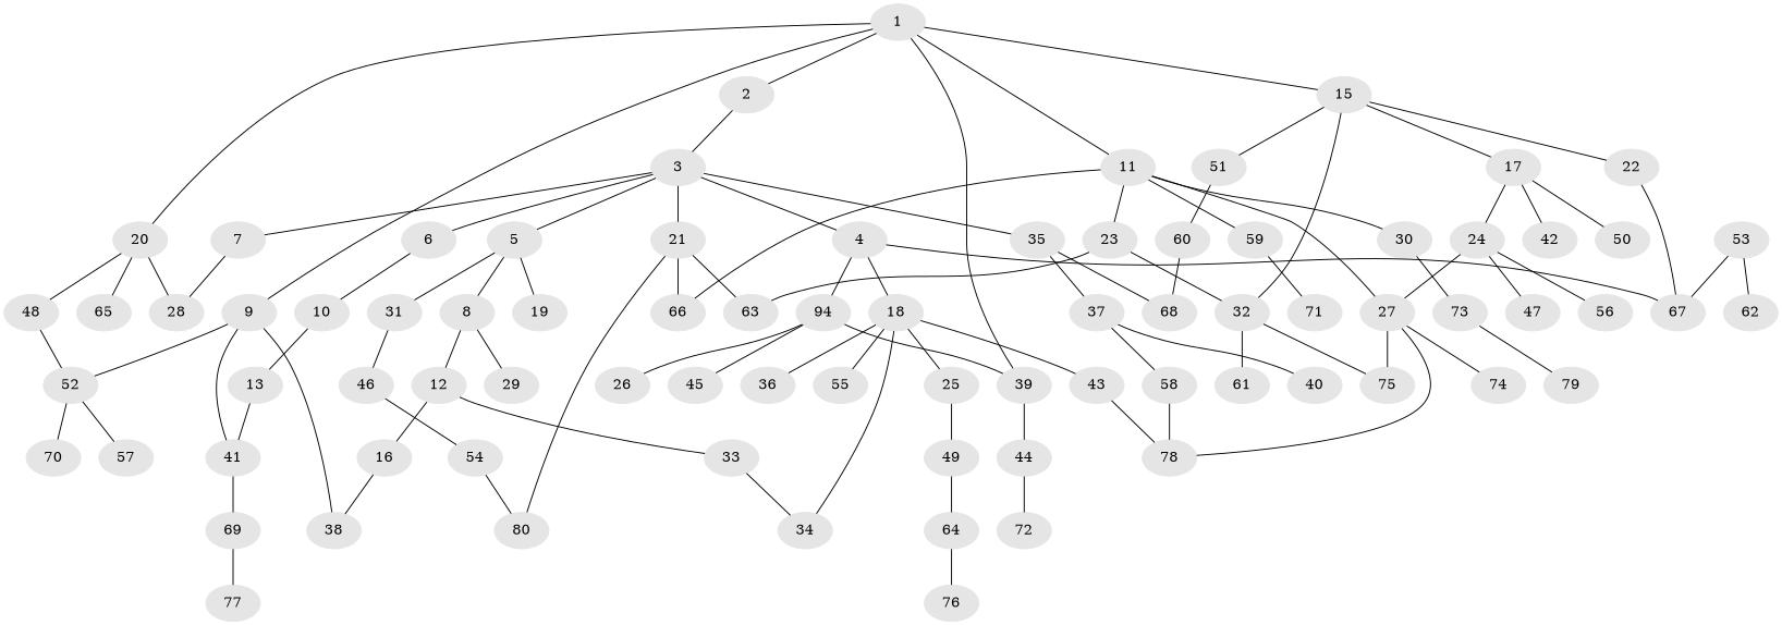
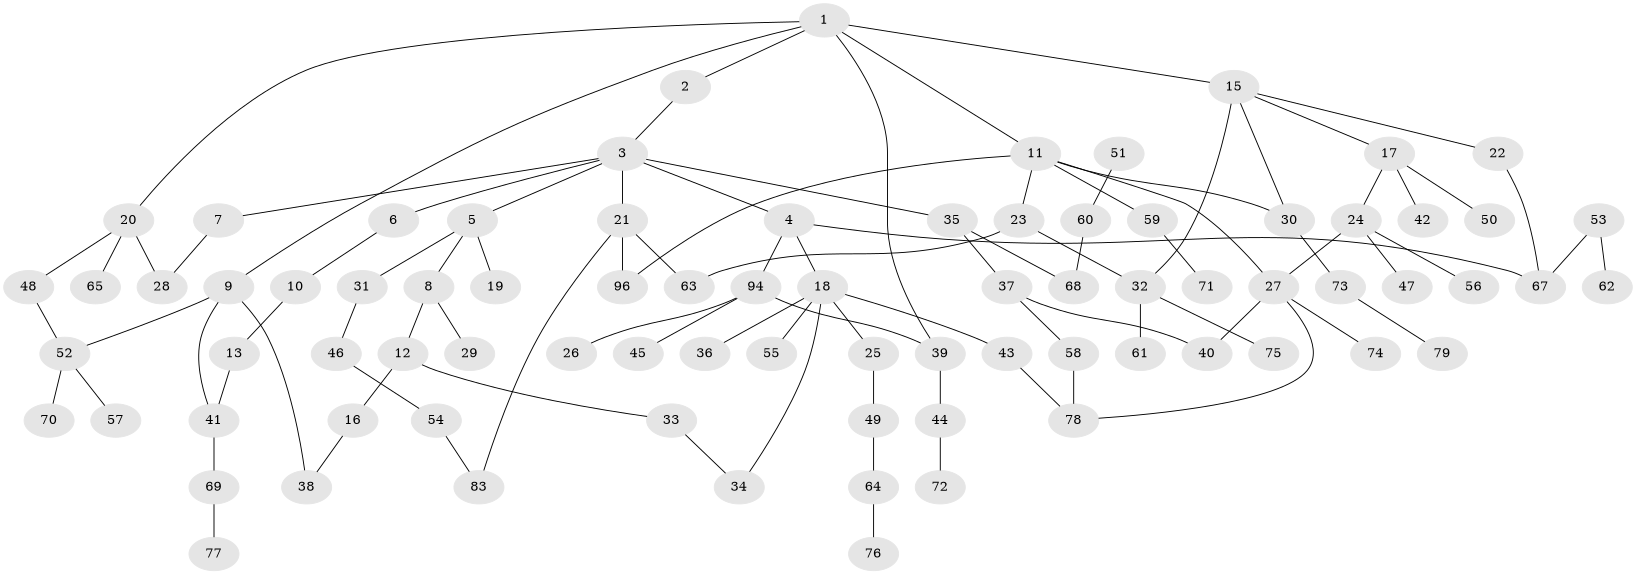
  graph {
    node [color=gray90 style=filled]
    1
    2
    9
    11
    15
    20
    39
    3
    38
    41
    52
    23
    27
    30
    59
-   66
+   66 [label=96]
    17
    22
    32
    51
    28
    48
    65
    44
    4
    5
    6
    7
    21
    35
    n31 [label=94]
    18
    67
    8
    19
    31
    10
    63
-   80
+   80 [label=83]
    37
    68
    26
    45
    25
    34
    36
    43
    55
    12
    29
    46
    13
    16
    33
    69
    57
    70
    40
    74
    78
    73
    71
    24
    42
    50
    61
    75
    60
    47
    56
    49
    64
    53
    62
    79
    54
    58
    72
    77
    76
    1 -- 2
    1 -- 9
    1 -- 11
    1 -- 15
    1 -- 20
    1 -- 39
    2 -- 3
    9 -- 38
    9 -- 41
    9 -- 52
    11 -- 23
    11 -- 27
    11 -- 30
    11 -- 59
    11 -- 66
    15 -- 17
    15 -- 22
    15 -- 32
-   15 -- 51
+   15 -- 30
    20 -- 28
    20 -- 48
    20 -- 65
    39 -- 44
    3 -- 4
    3 -- 5
    3 -- 6
    3 -- 7
    3 -- 21
    3 -- 35
    41 -- 69
    52 -- 57
    52 -- 70
    23 -- 32
    23 -- 63
-   27 -- 75
+   27 -- 40
    27 -- 74
    27 -- 78
    30 -- 73
    59 -- 71
    17 -- 24
    17 -- 42
    17 -- 50
    22 -- 67
    32 -- 61
    32 -- 75
    51 -- 60
    48 -- 52
    44 -- 72
    4 -- n31
    4 -- 18
    4 -- 67
    5 -- 8
    5 -- 19
    5 -- 31
    6 -- 10
    7 -- 28
    21 -- 66
    21 -- 63
    21 -- 80
    35 -- 37
    35 -- 68
    n31 -- 39
    n31 -- 26
    n31 -- 45
    18 -- 25
    18 -- 34
    18 -- 36
    18 -- 43
    18 -- 55
    8 -- 12
    8 -- 29
    31 -- 46
    10 -- 13
    37 -- 40
    37 -- 58
    25 -- 49
    43 -- 78
    12 -- 16
    12 -- 33
    46 -- 54
    13 -- 41
    16 -- 38
    33 -- 34
    69 -- 77
    73 -- 79
    24 -- 27
    24 -- 47
    24 -- 56
    60 -- 68
    49 -- 64
    64 -- 76
    53 -- 67
    53 -- 62
    54 -- 80
    58 -- 78
  }
